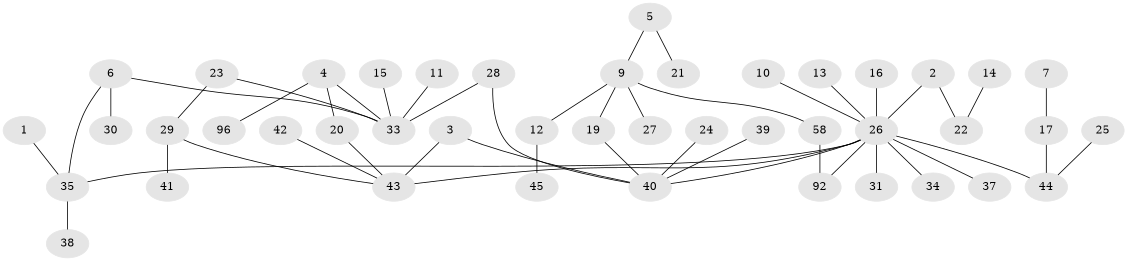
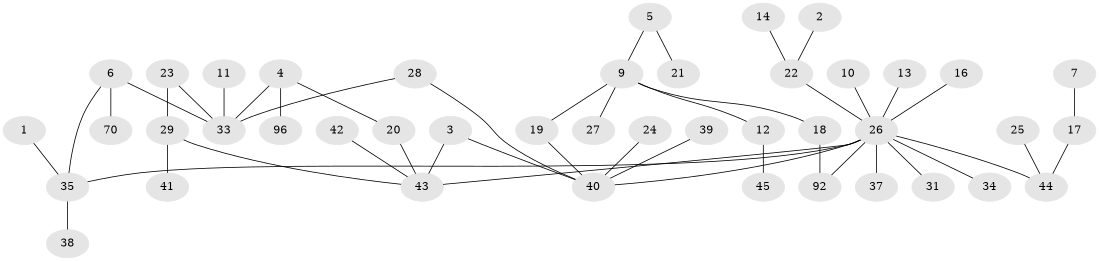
  graph {
    node [color=gray90 style=filled]
    edge [weight=1.0]
    1
    35
    38
    2
    22
    26
    40
    43
    44
    n10 [label=92]
    31
    34
    37
    3
    4
    20
    33
    n18 [label=96]
    5
    9
    21
    12
    19
    27
-   18 [label=58]
+   18
    6
-   30
+   30 [label=70]
    7
    17
    45
    10
    11
    13
    14
-   15
    16
    23
    29
    41
    24
    25
    28
    39
    42
    1 -- 35
    35 -- 38
    2 -- 22
-   2 -- 26
+   22 -- 26
    26 -- 35
    26 -- 40
    26 -- 43 [weight=2.0]
    26 -- 44
    26 -- n10
    26 -- 31
    26 -- 34
    26 -- 37
    3 -- 40
    3 -- 43
    4 -- 20
    4 -- 33
    4 -- n18
    20 -- 43
    5 -- 9
    5 -- 21
    9 -- 12
    9 -- 19
    9 -- 27
    9 -- 18
    12 -- 45
    19 -- 40
    18 -- n10
    6 -- 35
    6 -- 33
    6 -- 30
    7 -- 17
    17 -- 44
    10 -- 26
    11 -- 33
    13 -- 26
    14 -- 22
-   15 -- 33
    16 -- 26
    23 -- 33
    23 -- 29
    29 -- 43
    29 -- 41
    24 -- 40
    25 -- 44
    28 -- 40
    28 -- 33
    39 -- 40
    42 -- 43
  }
